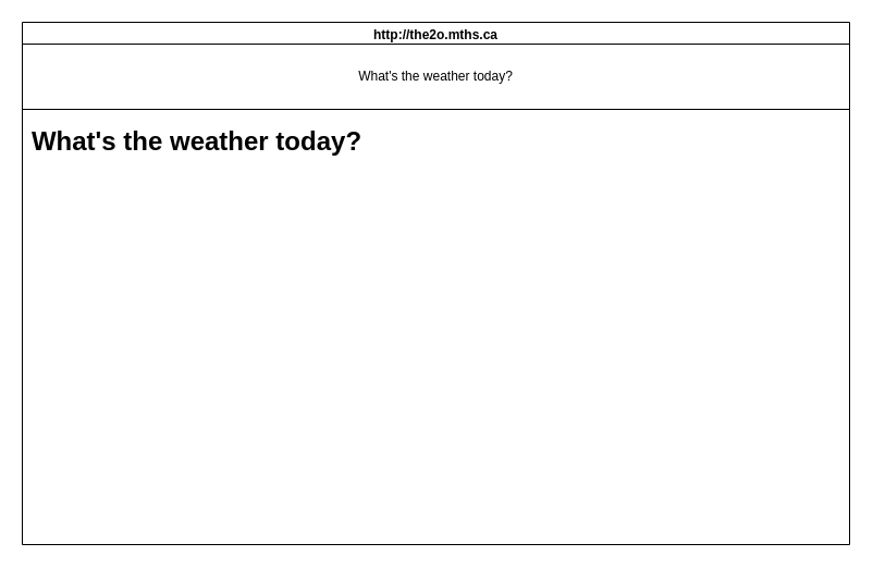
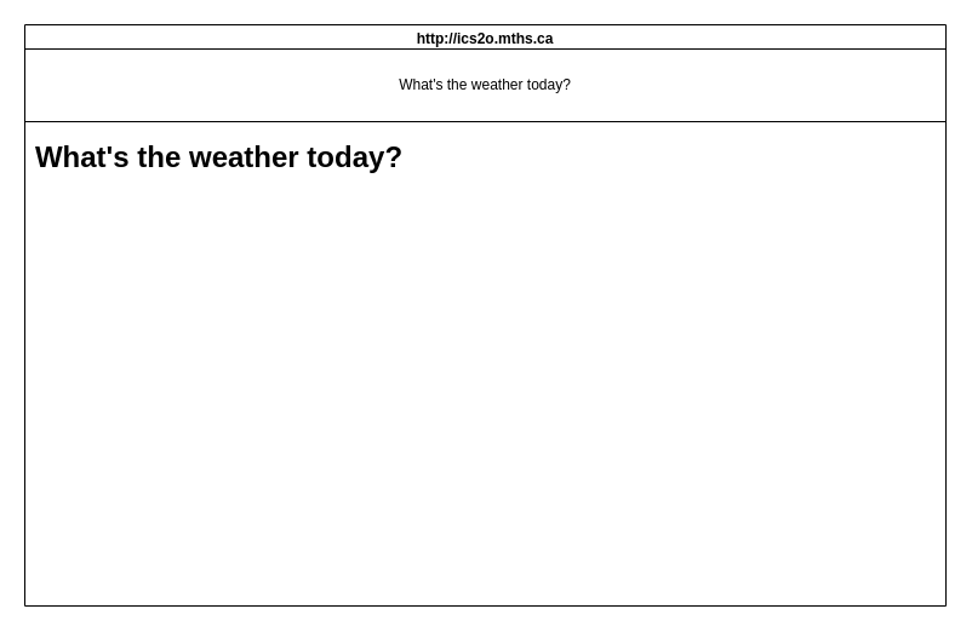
  <mxCell id="0" />
  <mxCell id="1" parent="0" />
- <mxCell id="2" value="http://the2o.mths.ca" style="swimlane;whiteSpace=wrap;html=1;" parent="1" vertex="1"><mxGeometry x="20" y="20" width="760" height="480" as="geometry" /></mxCell>
+ <mxCell id="2" value="http://ics2o.mths.ca" style="swimlane;whiteSpace=wrap;html=1;" parent="1" vertex="1"><mxGeometry x="20" y="20" width="760" height="480" as="geometry" /></mxCell>
  <mxCell id="3" value="What's the weather today?" style="rounded=0;whiteSpace=wrap;html=1;" parent="2" vertex="1"><mxGeometry y="20" width="760" height="60" as="geometry" /></mxCell>
  <mxCell id="4" value="What's the weather today?" style="text;strokeColor=none;fillColor=none;html=1;fontSize=24;fontStyle=1;verticalAlign=middle;align=center;" vertex="1" parent="2"><mxGeometry x="110" y="90" width="100" height="40" as="geometry" /></mxCell>
